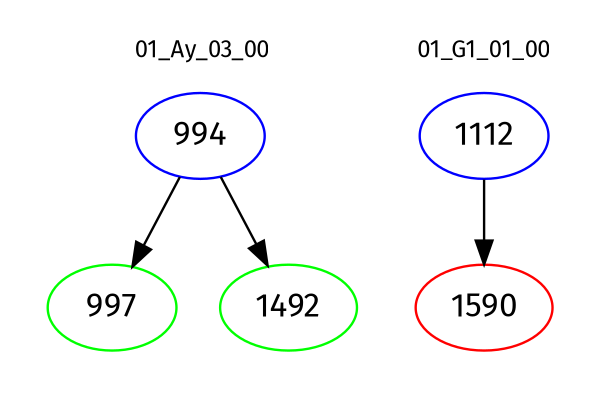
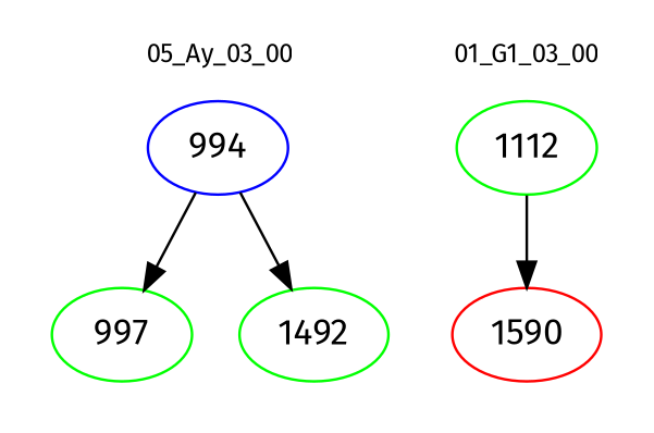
  digraph {
    fontname="Fira Sans"
    node [color=blue fontname="Fira Sans"]
    edge [color=black fontname="Fira Sans"]
    n1 [label=994]
    n2 [color=green label=997]
    n3 [color=green label=1492]
-   n4 [label=1112]
+   n4 [color=green label=1112]
    n5 [color=red label=1590]
    subgraph cluster_1 {
      color=white
      fontsize=10
-     label="01_Ay_03_00"
+     label="05_Ay_03_00"
      n1
      n2
      n3
    }
    subgraph cluster_2 {
      color=white
      fontsize=10
-     label="01_G1_01_00"
+     label="01_G1_03_00"
      n4
      n5
    }
    n1 -> n2
    n1 -> n3
    n4 -> n5
  }
